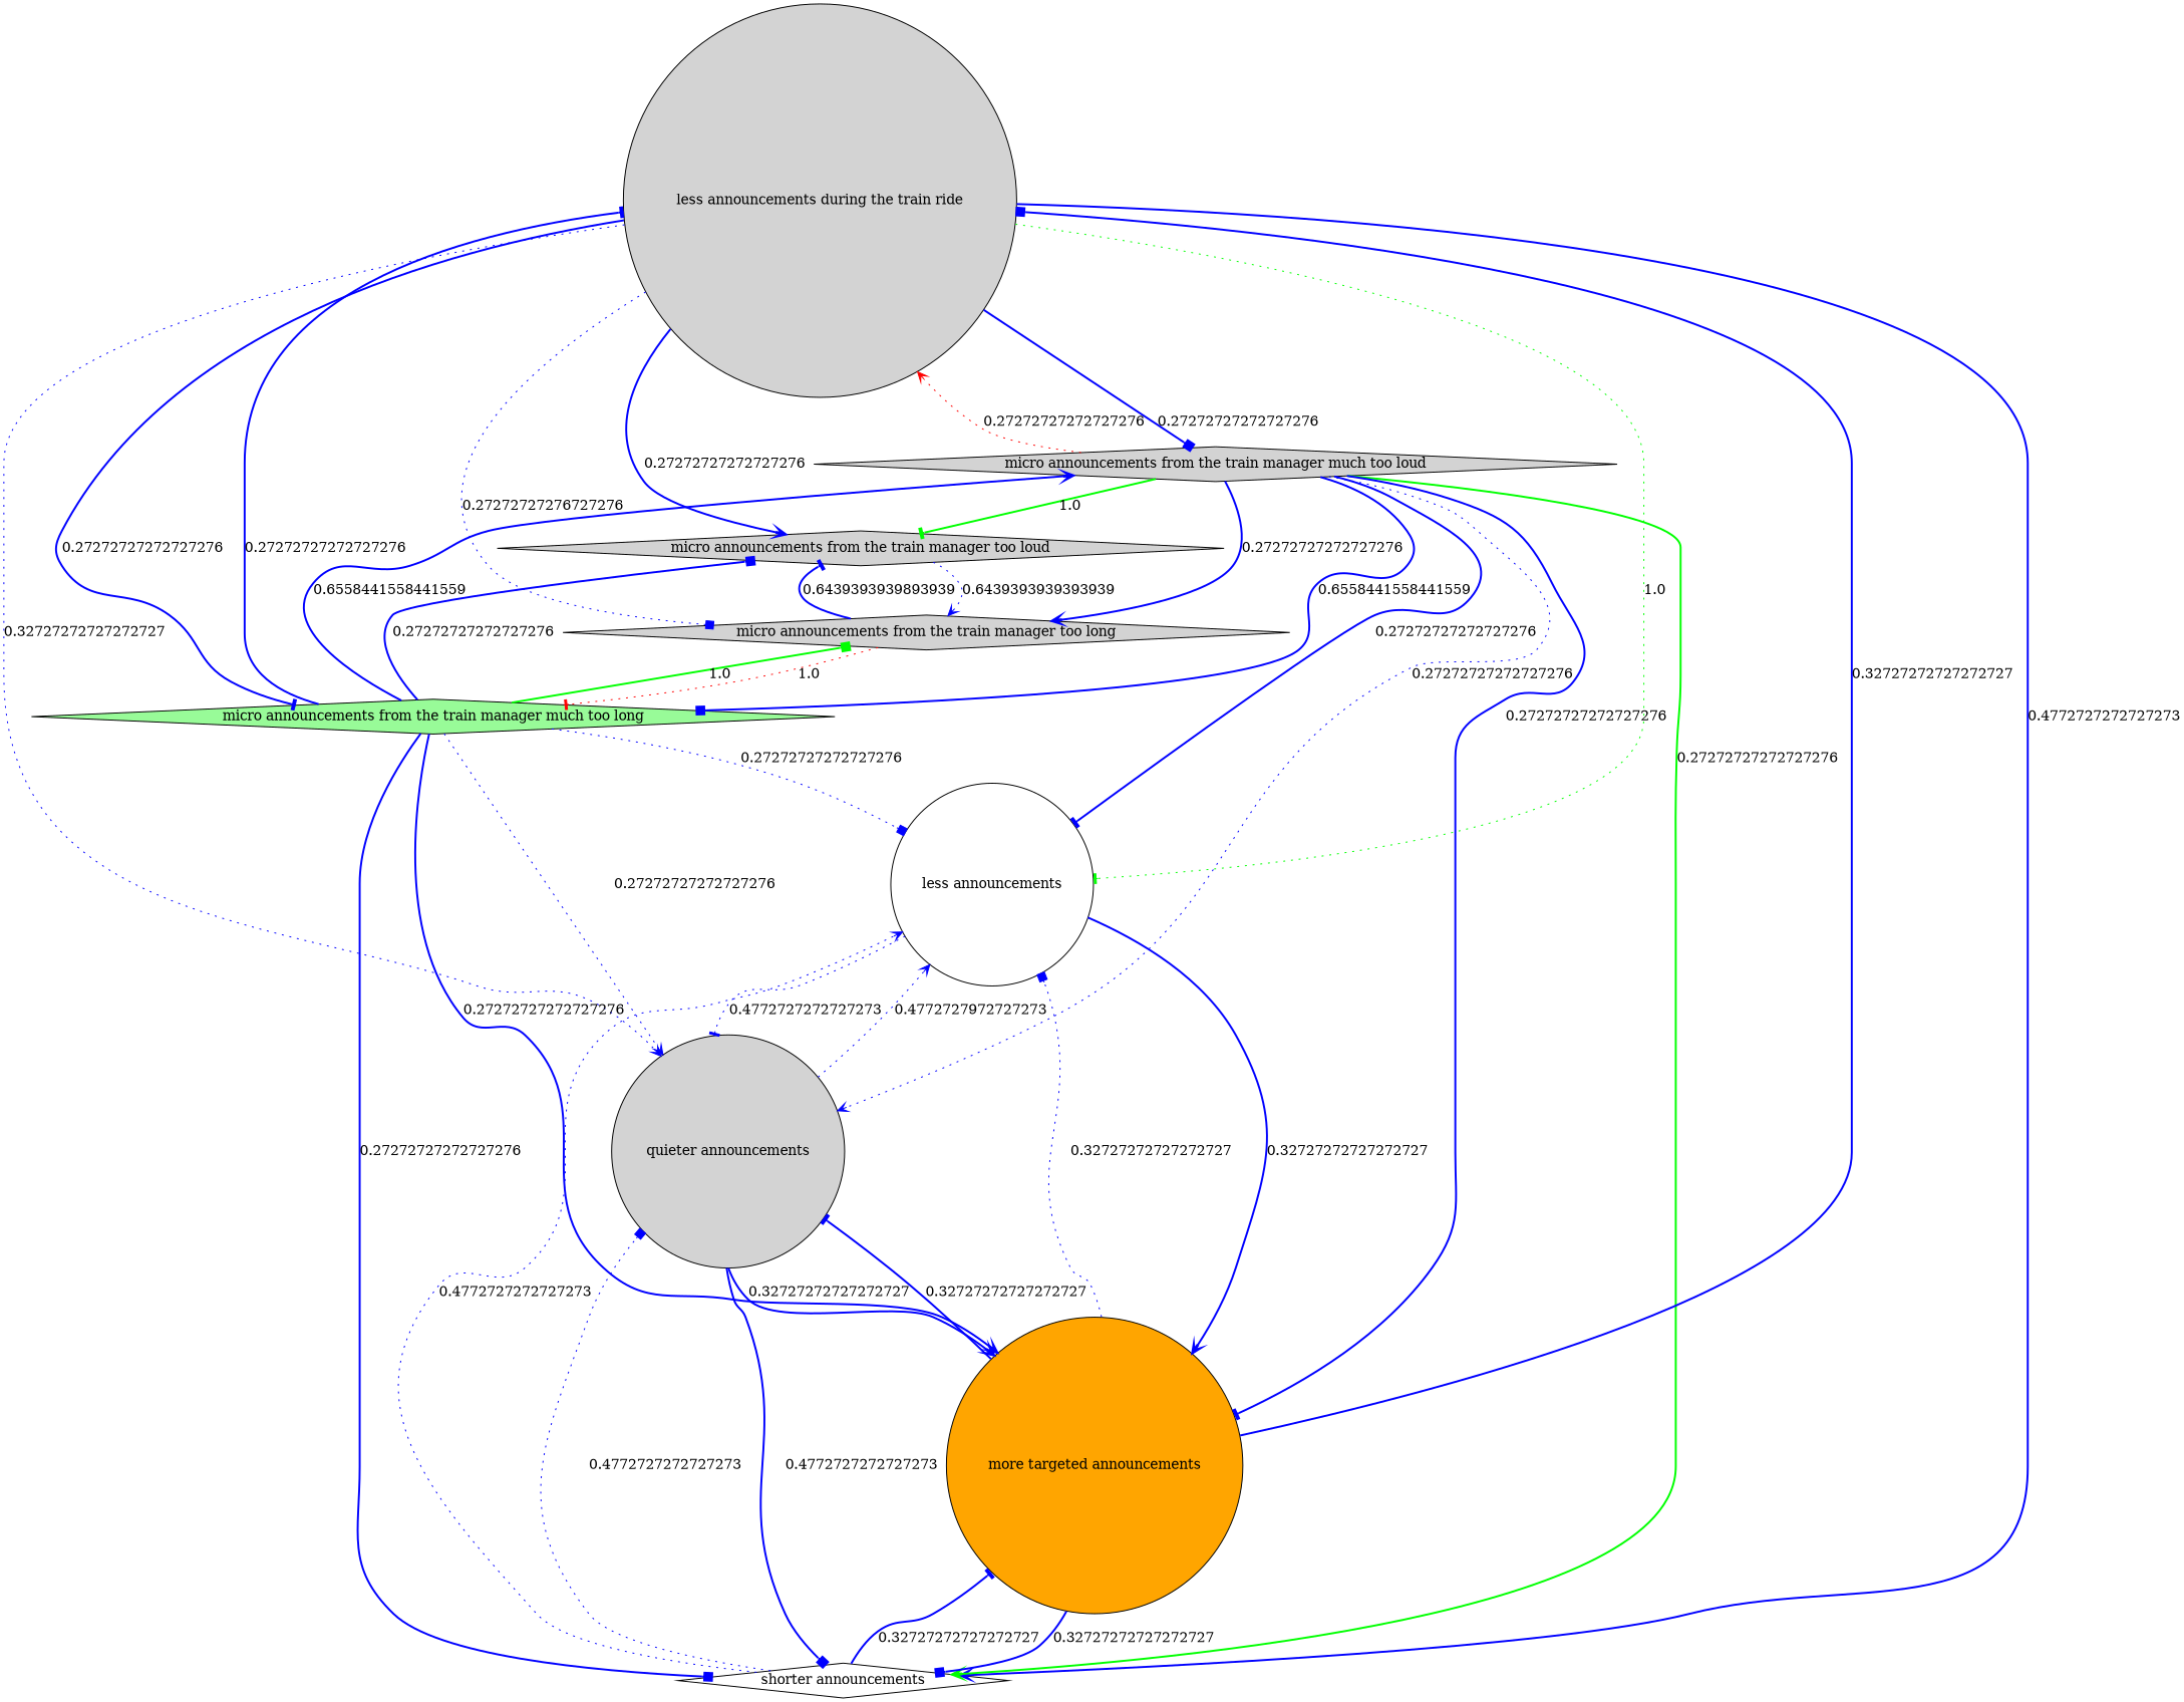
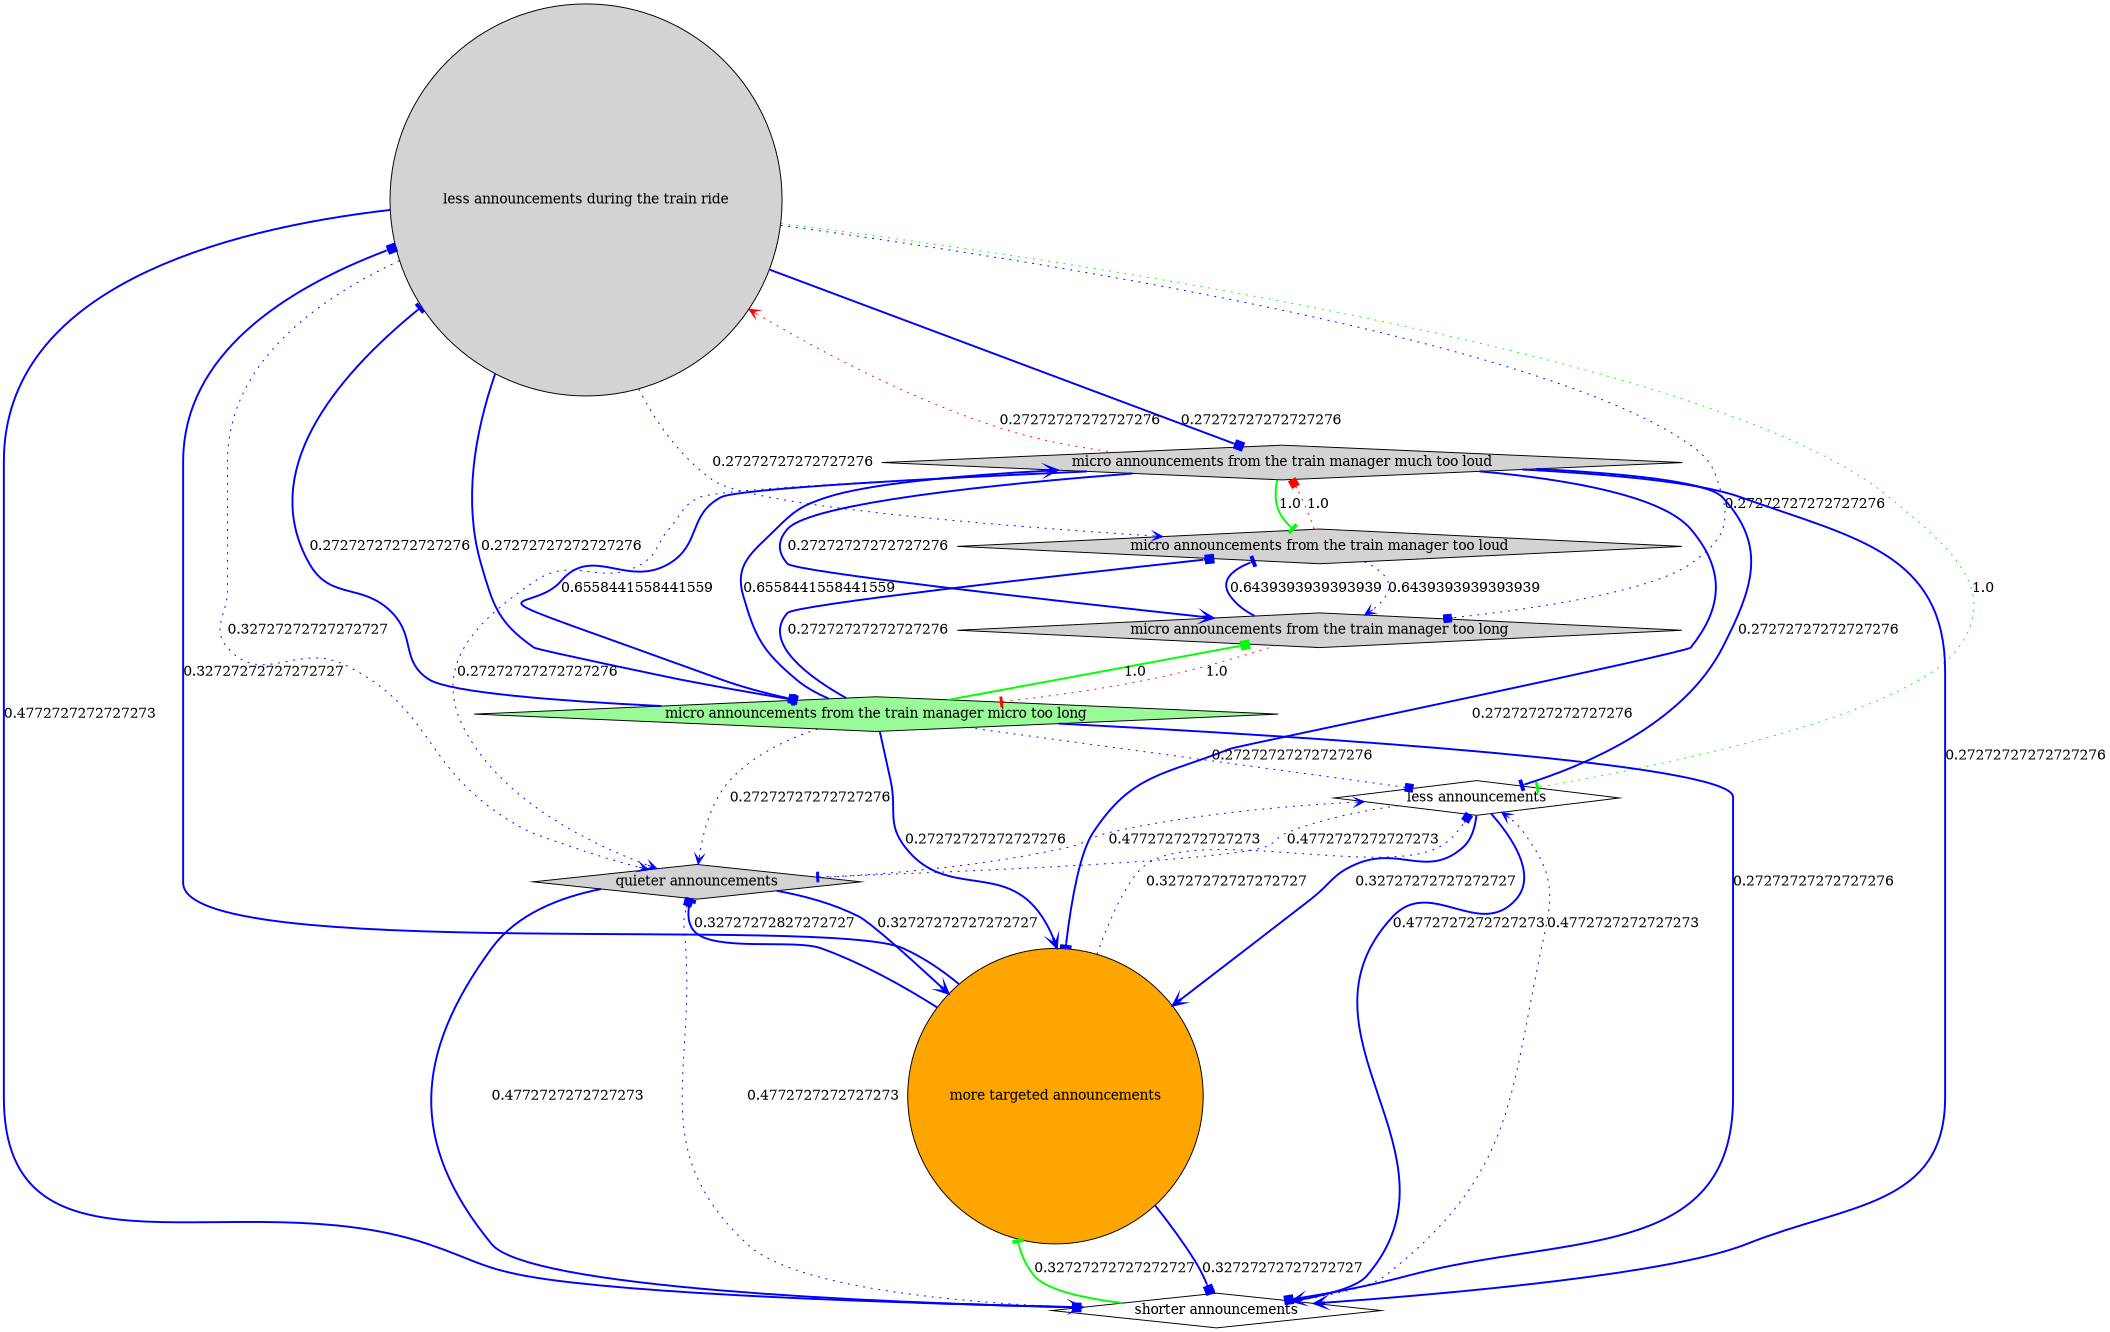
  digraph {
    node [fillcolor=lightgrey shape=diamond style=filled]
    edge [arrowhead=vee color=blue style=bold]
    "less announcements during the train ride" [shape=circle]
-   "less announcements" [fillcolor=white shape=circle]
+   "less announcements" [fillcolor=white]
    "micro announcements from the train manager much too loud"
    "micro announcements from the train manager too loud"
-   "micro announcements from the train manager much too long" [fillcolor=palegreen]
+   "micro announcements from the train manager much too long" [fillcolor=palegreen label="micro announcements from the train manager micro too long"]
    "micro announcements from the train manager too long"
-   "quieter announcements" [shape=circle]
+   "quieter announcements"
    "shorter announcements" [fillcolor=white]
    "more targeted announcements" [fillcolor=orange shape=circle]
    "less announcements during the train ride" -> "less announcements" [arrowhead=tee color=green label=1.0 style=dotted]
    "less announcements during the train ride" -> "micro announcements from the train manager much too loud" [arrowhead=box label=0.27272727272727276]
-   "less announcements during the train ride" -> "micro announcements from the train manager too loud" [label=0.27272727272727276]
+   "less announcements during the train ride" -> "micro announcements from the train manager too loud" [label=0.27272727272727276 style=dotted]
    "less announcements during the train ride" -> "micro announcements from the train manager much too long" [arrowhead=tee label=0.27272727272727276]
-   "less announcements during the train ride" -> "micro announcements from the train manager too long" [arrowhead=box label=0.27272727276727276 style=dotted]
+   "less announcements during the train ride" -> "micro announcements from the train manager too long" [arrowhead=box label=0.27272727272727276 style=dotted]
    "less announcements during the train ride" -> "quieter announcements" [label=0.32727272727272727 style=dotted]
    "less announcements during the train ride" -> "shorter announcements" [label=0.4772727272727273]
    "less announcements" -> "quieter announcements" [arrowhead=tee label=0.4772727272727273 style=dotted]
+   "less announcements" -> "shorter announcements" [label=0.4772727272727273]
    "less announcements" -> "more targeted announcements" [label=0.32727272727272727]
    "micro announcements from the train manager much too loud" -> "less announcements during the train ride" [color=red label=0.27272727272727276 style=dotted]
    "micro announcements from the train manager much too loud" -> "less announcements" [arrowhead=tee label=0.27272727272727276]
    "micro announcements from the train manager much too loud" -> "micro announcements from the train manager too loud" [arrowhead=tee color=green label=1.0]
    "micro announcements from the train manager much too loud" -> "micro announcements from the train manager much too long" [arrowhead=box label=0.6558441558441559]
    "micro announcements from the train manager much too loud" -> "micro announcements from the train manager too long" [label=0.27272727272727276]
    "micro announcements from the train manager much too loud" -> "quieter announcements" [label=0.27272727272727276 style=dotted]
-   "micro announcements from the train manager much too loud" -> "shorter announcements" [color=green label=0.27272727272727276]
+   "micro announcements from the train manager much too loud" -> "shorter announcements" [label=0.27272727272727276]
    "micro announcements from the train manager much too loud" -> "more targeted announcements" [arrowhead=tee label=0.27272727272727276]
+   "micro announcements from the train manager too loud" -> "micro announcements from the train manager much too loud" [arrowhead=box color=red label=1.0 style=dotted]
    "micro announcements from the train manager too loud" -> "micro announcements from the train manager too long" [label=0.6439393939393939 style=dotted]
    "micro announcements from the train manager much too long" -> "less announcements during the train ride" [arrowhead=tee label=0.27272727272727276]
    "micro announcements from the train manager much too long" -> "less announcements" [arrowhead=box label=0.27272727272727276 style=dotted]
    "micro announcements from the train manager much too long" -> "micro announcements from the train manager much too loud" [label=0.6558441558441559]
    "micro announcements from the train manager much too long" -> "micro announcements from the train manager too loud" [arrowhead=box label=0.27272727272727276]
    "micro announcements from the train manager much too long" -> "micro announcements from the train manager too long" [arrowhead=box color=green label=1.0]
    "micro announcements from the train manager much too long" -> "quieter announcements" [label=0.27272727272727276 style=dotted]
    "micro announcements from the train manager much too long" -> "shorter announcements" [arrowhead=box label=0.27272727272727276]
    "micro announcements from the train manager much too long" -> "more targeted announcements" [label=0.27272727272727276]
-   "micro announcements from the train manager too long" -> "micro announcements from the train manager too loud" [arrowhead=tee label=0.6439393939893939]
+   "micro announcements from the train manager too long" -> "micro announcements from the train manager too loud" [arrowhead=tee label=0.6439393939393939]
    "micro announcements from the train manager too long" -> "micro announcements from the train manager much too long" [arrowhead=tee color=red label=1.0 style=dotted]
-   "quieter announcements" -> "less announcements" [label=0.4772727972727273 style=dotted]
+   "quieter announcements" -> "less announcements" [label=0.4772727272727273 style=dotted]
    "quieter announcements" -> "shorter announcements" [arrowhead=box label=0.4772727272727273]
    "quieter announcements" -> "more targeted announcements" [label=0.32727272727272727]
    "shorter announcements" -> "less announcements" [label=0.4772727272727273 style=dotted]
    "shorter announcements" -> "quieter announcements" [arrowhead=box label=0.4772727272727273 style=dotted]
-   "shorter announcements" -> "more targeted announcements" [arrowhead=tee label=0.32727272727272727]
+   "shorter announcements" -> "more targeted announcements" [arrowhead=tee color=green label=0.32727272727272727]
    "more targeted announcements" -> "less announcements during the train ride" [arrowhead=box label=0.32727272727272727]
    "more targeted announcements" -> "less announcements" [arrowhead=box label=0.32727272727272727 style=dotted]
-   "more targeted announcements" -> "quieter announcements" [arrowhead=tee label=0.32727272727272727]
+   "more targeted announcements" -> "quieter announcements" [arrowhead=tee label=0.32727272827272727]
    "more targeted announcements" -> "shorter announcements" [arrowhead=box label=0.32727272727272727]
  }
